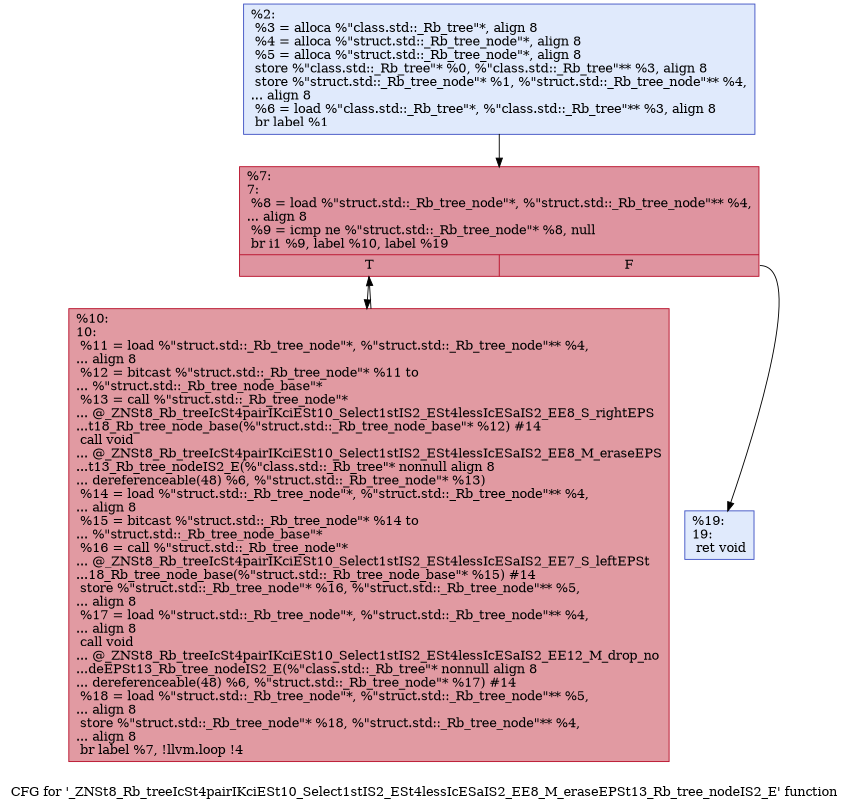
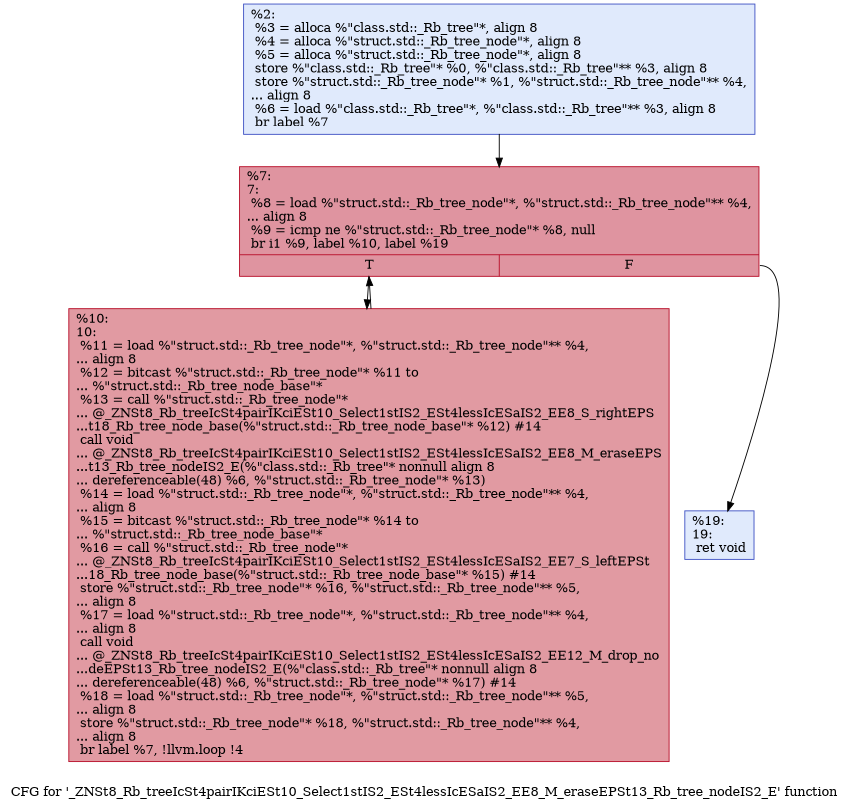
  digraph {
    label="CFG for '_ZNSt8_Rb_treeIcSt4pairIKciESt10_Select1stIS2_ESt4lessIcESaIS2_EE8_M_eraseEPSt13_Rb_tree_nodeIS2_E' function"
    node [color="#3d50c3ff" fillcolor="#b9d0f970" shape=record style=filled]
-   n1 [label="{%2:\l  %3 = alloca %\"class.std::_Rb_tree\"*, align 8\l  %4 = alloca %\"struct.std::_Rb_tree_node\"*, align 8\l  %5 = alloca %\"struct.std::_Rb_tree_node\"*, align 8\l  store %\"class.std::_Rb_tree\"* %0, %\"class.std::_Rb_tree\"** %3, align 8\l  store %\"struct.std::_Rb_tree_node\"* %1, %\"struct.std::_Rb_tree_node\"** %4,\l... align 8\l  %6 = load %\"class.std::_Rb_tree\"*, %\"class.std::_Rb_tree\"** %3, align 8\l  br label %1\l}"]
+   n1 [label="{%2:\l  %3 = alloca %\"class.std::_Rb_tree\"*, align 8\l  %4 = alloca %\"struct.std::_Rb_tree_node\"*, align 8\l  %5 = alloca %\"struct.std::_Rb_tree_node\"*, align 8\l  store %\"class.std::_Rb_tree\"* %0, %\"class.std::_Rb_tree\"** %3, align 8\l  store %\"struct.std::_Rb_tree_node\"* %1, %\"struct.std::_Rb_tree_node\"** %4,\l... align 8\l  %6 = load %\"class.std::_Rb_tree\"*, %\"class.std::_Rb_tree\"** %3, align 8\l  br label %7\l}"]
    n2 [color="#b70d28ff" fillcolor="#b70d2870" label="{%7:\l7:                                                \l  %8 = load %\"struct.std::_Rb_tree_node\"*, %\"struct.std::_Rb_tree_node\"** %4,\l... align 8\l  %9 = icmp ne %\"struct.std::_Rb_tree_node\"* %8, null\l  br i1 %9, label %10, label %19\l|{<s0>T|<s1>F}}"]
    n3 [color="#b70d28ff" fillcolor="#bb1b2c70" label="{%10:\l10:                                               \l  %11 = load %\"struct.std::_Rb_tree_node\"*, %\"struct.std::_Rb_tree_node\"** %4,\l... align 8\l  %12 = bitcast %\"struct.std::_Rb_tree_node\"* %11 to\l... %\"struct.std::_Rb_tree_node_base\"*\l  %13 = call %\"struct.std::_Rb_tree_node\"*\l... @_ZNSt8_Rb_treeIcSt4pairIKciESt10_Select1stIS2_ESt4lessIcESaIS2_EE8_S_rightEPS\l...t18_Rb_tree_node_base(%\"struct.std::_Rb_tree_node_base\"* %12) #14\l  call void\l... @_ZNSt8_Rb_treeIcSt4pairIKciESt10_Select1stIS2_ESt4lessIcESaIS2_EE8_M_eraseEPS\l...t13_Rb_tree_nodeIS2_E(%\"class.std::_Rb_tree\"* nonnull align 8\l... dereferenceable(48) %6, %\"struct.std::_Rb_tree_node\"* %13)\l  %14 = load %\"struct.std::_Rb_tree_node\"*, %\"struct.std::_Rb_tree_node\"** %4,\l... align 8\l  %15 = bitcast %\"struct.std::_Rb_tree_node\"* %14 to\l... %\"struct.std::_Rb_tree_node_base\"*\l  %16 = call %\"struct.std::_Rb_tree_node\"*\l... @_ZNSt8_Rb_treeIcSt4pairIKciESt10_Select1stIS2_ESt4lessIcESaIS2_EE7_S_leftEPSt\l...18_Rb_tree_node_base(%\"struct.std::_Rb_tree_node_base\"* %15) #14\l  store %\"struct.std::_Rb_tree_node\"* %16, %\"struct.std::_Rb_tree_node\"** %5,\l... align 8\l  %17 = load %\"struct.std::_Rb_tree_node\"*, %\"struct.std::_Rb_tree_node\"** %4,\l... align 8\l  call void\l... @_ZNSt8_Rb_treeIcSt4pairIKciESt10_Select1stIS2_ESt4lessIcESaIS2_EE12_M_drop_no\l...deEPSt13_Rb_tree_nodeIS2_E(%\"class.std::_Rb_tree\"* nonnull align 8\l... dereferenceable(48) %6, %\"struct.std::_Rb_tree_node\"* %17) #14\l  %18 = load %\"struct.std::_Rb_tree_node\"*, %\"struct.std::_Rb_tree_node\"** %5,\l... align 8\l  store %\"struct.std::_Rb_tree_node\"* %18, %\"struct.std::_Rb_tree_node\"** %4,\l... align 8\l  br label %7, !llvm.loop !4\l}"]
    n4 [label="{%19:\l19:                                               \l  ret void\l}"]
    n1 -> n2
    n2 -> n3 [tailport=s0]
    n2 -> n4 [tailport=s1]
    n3 -> n2
  }
